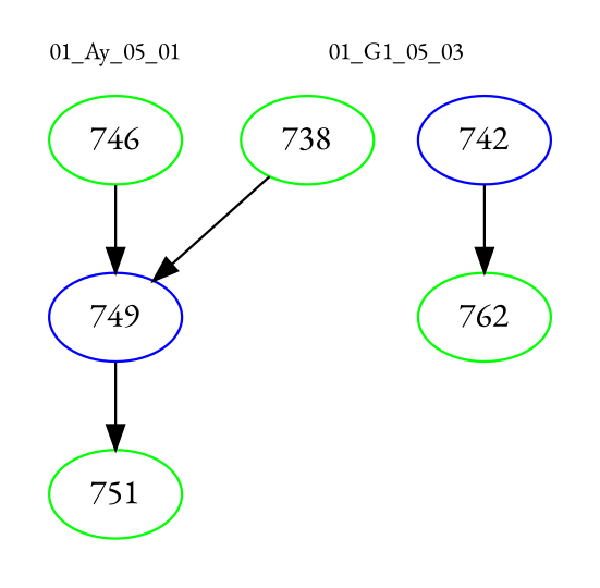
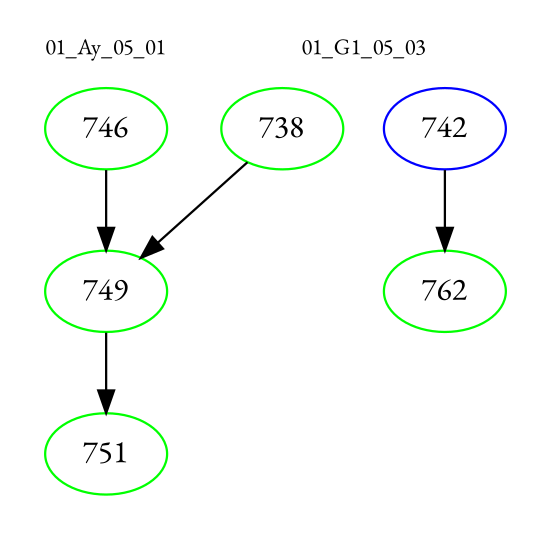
  digraph {
    fontname="EB Garamond"
    node [color=green fontname="EB Garamond"]
    edge [color=black fontname="EB Garamond"]
    n1 [label=746]
-   n2 [color=blue label=749]
+   n2 [label=749]
    n3 [label=751]
    n4 [label=738]
    n5 [color=blue label=742]
    n6 [label=762]
    subgraph cluster_1 {
      color=white
      fontsize=10
      label="01_Ay_05_01"
      n1
      n2
      n3
    }
    subgraph cluster_2 {
      color=white
      fontsize=10
      label="01_G1_05_03"
      n4
      n5
      n6
    }
    n1 -> n2
    n2 -> n3
    n4 -> n2
    n5 -> n6
  }
